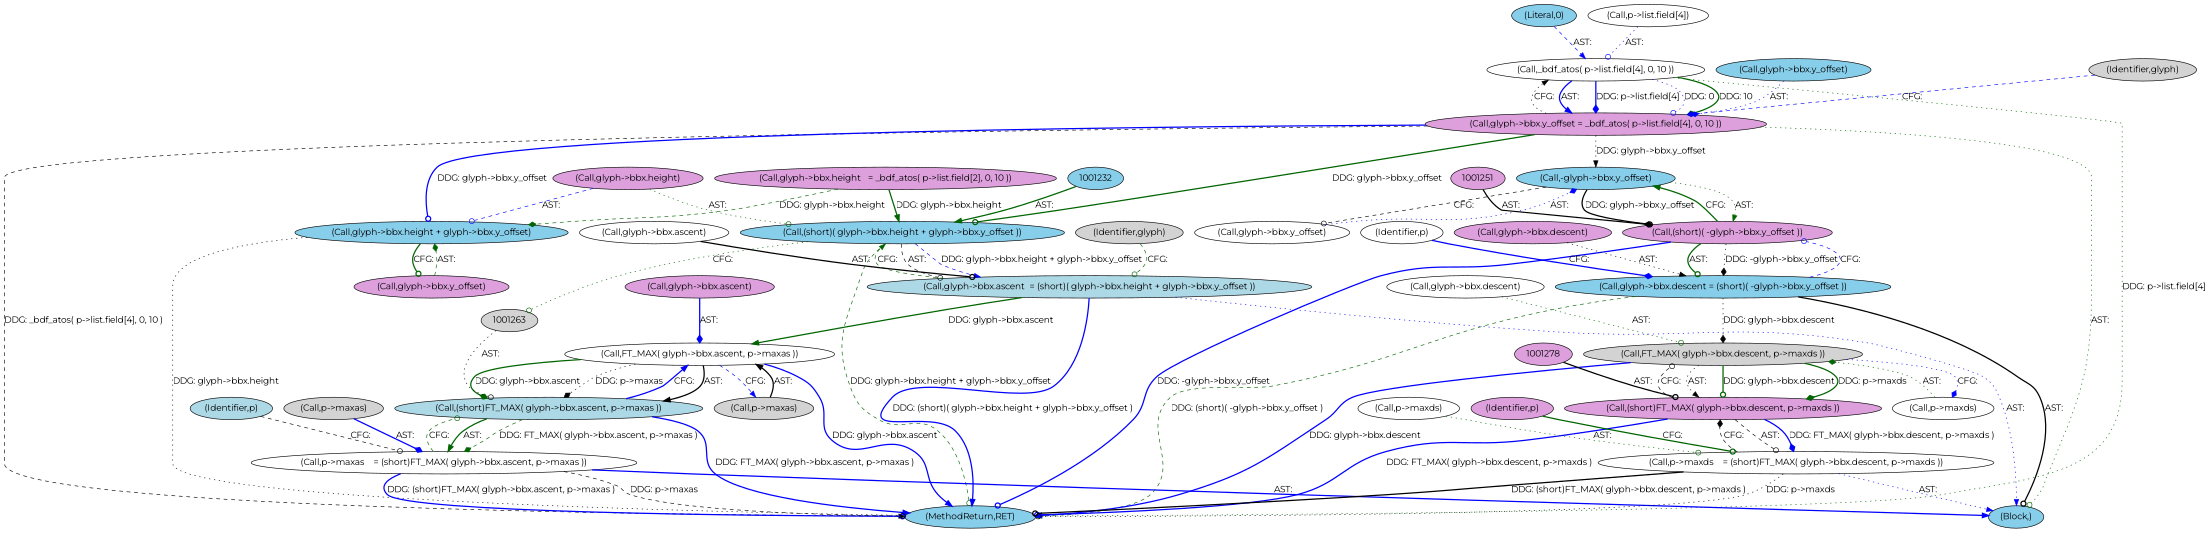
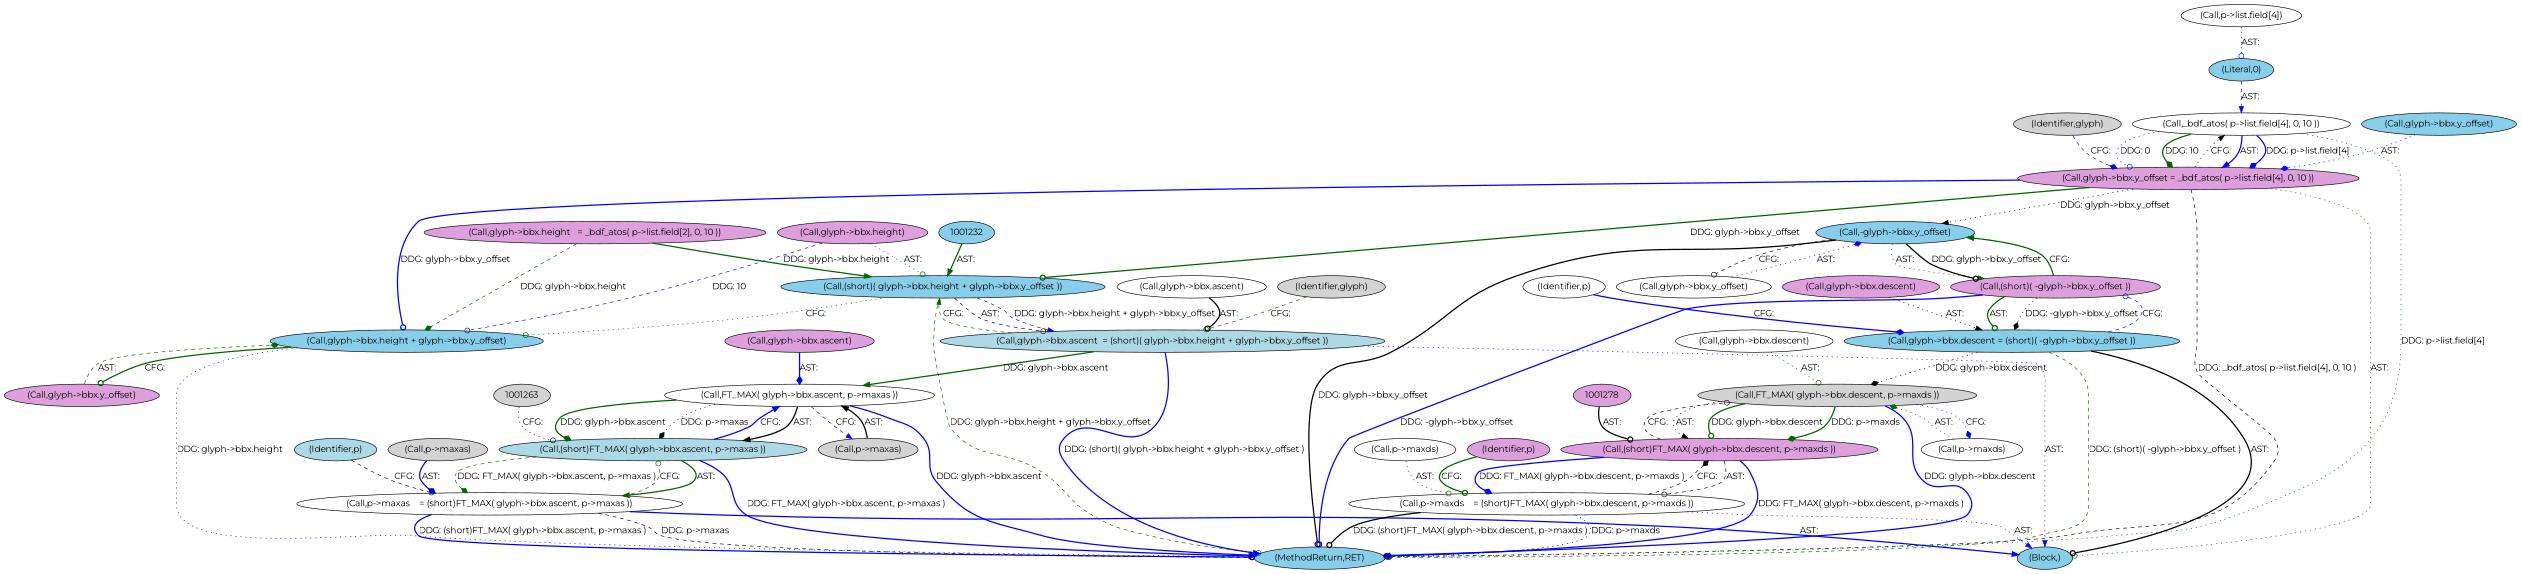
  digraph {
    fontname=Montserrat
    node [fillcolor=white fontname=Montserrat style=filled]
    edge [arrowhead=odot color=blue fontname=Montserrat style=bold]
    n1 [label="(Call,_bdf_atos( p->list.field[4], 0, 10 ))"]
    n2 [fillcolor=plum label="(Call,glyph->bbx.y_offset = _bdf_atos( p->list.field[4], 0, 10 ))"]
    n3 [fillcolor=skyblue label="(MethodReturn,RET)"]
    n4 [fillcolor=skyblue label="(Call,(short)( glyph->bbx.height + glyph->bbx.y_offset ))"]
    n5 [fillcolor=skyblue label="(Call,glyph->bbx.height + glyph->bbx.y_offset)"]
    n6 [fillcolor=skyblue label="(Call,-glyph->bbx.y_offset)"]
    n7 [fillcolor=skyblue label="(Block,)"]
    n8 [fillcolor=lightblue label="(Call,glyph->bbx.ascent  = (short)( glyph->bbx.height + glyph->bbx.y_offset ))"]
    n9 [fillcolor=plum label="(Call,glyph->bbx.y_offset)"]
    n10 [fillcolor=plum label="(Call,(short)( -glyph->bbx.y_offset ))"]
    n11 [label="(Call,glyph->bbx.y_offset)"]
    n12 [label="(Call,FT_MAX( glyph->bbx.ascent, p->maxas ))"]
    n13 [fillcolor=lightblue label="(Call,(short)FT_MAX( glyph->bbx.ascent, p->maxas ))"]
    n14 [fillcolor=lightgrey label="(Call,p->maxas)"]
    n15 [label="(Call,p->maxas    = (short)FT_MAX( glyph->bbx.ascent, p->maxas ))"]
    n16 [fillcolor=skyblue label="(Call,glyph->bbx.descent = (short)( -glyph->bbx.y_offset ))"]
    n17 [fillcolor=lightgrey label="(Call,FT_MAX( glyph->bbx.descent, p->maxds ))"]
    n18 [fillcolor=plum label="(Call,(short)FT_MAX( glyph->bbx.descent, p->maxds ))"]
    n19 [label="(Call,p->maxds)"]
    n20 [label="(Call,p->maxds    = (short)FT_MAX( glyph->bbx.descent, p->maxds ))"]
    n21 [label="(Call,glyph->bbx.descent)"]
    n22 [fillcolor=plum label="(Call,glyph->bbx.height   = _bdf_atos( p->list.field[2], 0, 10 ))"]
    n23 [fillcolor=skyblue label="(Call,glyph->bbx.y_offset)"]
    n24 [fillcolor=skyblue label="(Literal,0)"]
    n25 [fillcolor=plum label="(Identifier,p)"]
    n26 [fillcolor=plum label="(Call,glyph->bbx.height)"]
    n27 [label="(Identifier,p)"]
    n28 [label="(Call,glyph->bbx.ascent)"]
    n29 [fillcolor=lightgrey label="(Identifier,glyph)"]
    n30 [fillcolor=plum label="(Call,glyph->bbx.descent)"]
    n31 [label="(Call,p->list.field[4])"]
    n32 [fillcolor=lightgrey label="(Call,p->maxas)"]
    n33 [label="(Call,p->maxds)"]
    n34 [fillcolor=lightgrey label="(Identifier,glyph)"]
    n35 [fillcolor=plum label="(Call,glyph->bbx.ascent)"]
    n36 [fillcolor=lightblue label="(Identifier,p)"]
    1001232 [fillcolor=skyblue]
    1001263 [fillcolor=lightgrey]
-   1001251 [fillcolor=plum]
    1001278 [fillcolor=plum]
    n1 -> n2 [arrowhead=normal label="AST: "]
    n1 -> n2 [arrowhead=diamond label="DDG: p->list.field[4]"]
    n1 -> n2 [label="DDG: 0" style=dotted]
    n1 -> n2 [arrowhead=diamond color=darkgreen label="DDG: 10"]
    n1 -> n3 [arrowhead=normal color=darkgreen label="DDG: p->list.field[4]" style=dotted]
    n2 -> n1 [arrowhead=normal color=black label="CFG: " style=dotted]
    n2 -> n3 [arrowhead=normal color=black label="DDG: _bdf_atos( p->list.field[4], 0, 10 )" style=dashed]
    n2 -> n4 [color=darkgreen label="DDG: glyph->bbx.y_offset"]
    n2 -> n5 [label="DDG: glyph->bbx.y_offset"]
    n2 -> n6 [arrowhead=normal color=black label="DDG: glyph->bbx.y_offset" style=dotted]
    n2 -> n7 [color=darkgreen label="AST: " style=dotted]
    n4 -> n3 [color=darkgreen label="DDG: glyph->bbx.height + glyph->bbx.y_offset" style=dashed]
-   n4 -> 1001263 [color=darkgreen label="CFG: " style=dotted]
+   n4 -> n5 [color=darkgreen label="CFG: " style=dotted]
    n4 -> n8 [color=black label="AST: " style=dashed]
    n4 -> n8 [arrowhead=normal label="DDG: glyph->bbx.height + glyph->bbx.y_offset" style=dashed]
-   n5 -> n3 [color=black label="DDG: glyph->bbx.height" style=dotted]
+   n5 -> n3 [label="DDG: glyph->bbx.height" style=dotted]
    n5 -> n9 [color=darkgreen label="CFG: "]
+   n6 -> n3 [color=black label="DDG: glyph->bbx.y_offset"]
    n6 -> n10 [arrowhead=normal color=darkgreen label="AST: " style=dotted]
    n6 -> n10 [color=black label="DDG: glyph->bbx.y_offset"]
    n6 -> n11 [color=black label="CFG: " style=dashed]
    n8 -> n3 [arrowhead=normal label="DDG: (short)( glyph->bbx.height + glyph->bbx.y_offset )"]
    n8 -> n4 [arrowhead=normal color=darkgreen label="CFG: " style=dashed]
    n8 -> n7 [arrowhead=normal label="AST: " style=dotted]
    n8 -> n12 [arrowhead=normal color=darkgreen label="DDG: glyph->bbx.ascent"]
    n9 -> n5 [arrowhead=diamond color=darkgreen label="AST: " style=dashed]
    n10 -> n3 [label="DDG: -glyph->bbx.y_offset"]
    n10 -> n6 [arrowhead=normal color=darkgreen label="CFG: "]
    n10 -> n16 [color=darkgreen label="AST: "]
    n10 -> n16 [arrowhead=diamond color=black label="DDG: -glyph->bbx.y_offset" style=dotted]
    n11 -> n6 [arrowhead=diamond label="AST: " style=dotted]
    n12 -> n3 [arrowhead=normal label="DDG: glyph->bbx.ascent"]
    n12 -> n13 [arrowhead=normal color=black label="AST: "]
    n12 -> n13 [arrowhead=diamond color=darkgreen label="DDG: glyph->bbx.ascent"]
    n12 -> n13 [arrowhead=diamond color=black label="DDG: p->maxas" style=dotted]
    n12 -> n14 [arrowhead=normal label="CFG: " style=dashed]
    n13 -> n3 [arrowhead=normal label="DDG: FT_MAX( glyph->bbx.ascent, p->maxas )"]
    n13 -> n12 [arrowhead=normal label="CFG: "]
    n13 -> n15 [arrowhead=normal color=darkgreen label="AST: "]
    n13 -> n15 [arrowhead=diamond color=darkgreen label="DDG: FT_MAX( glyph->bbx.ascent, p->maxas )" style=dashed]
    n14 -> n12 [arrowhead=normal color=black label="AST: "]
    n15 -> n3 [label="DDG: (short)FT_MAX( glyph->bbx.ascent, p->maxas )"]
    n15 -> n3 [color=black label="DDG: p->maxas" style=dashed]
    n15 -> n7 [arrowhead=normal label="AST: "]
    n15 -> n13 [color=darkgreen label="CFG: " style=dashed]
    n16 -> n3 [arrowhead=diamond color=darkgreen label="DDG: (short)( -glyph->bbx.y_offset )" style=dashed]
    n16 -> n7 [color=black label="AST: "]
    n16 -> n10 [label="CFG: " style=dashed]
    n16 -> n17 [arrowhead=diamond color=black label="DDG: glyph->bbx.descent" style=dotted]
    n17 -> n3 [arrowhead=normal label="DDG: glyph->bbx.descent"]
    n17 -> n18 [arrowhead=normal color=black label="AST: " style=dotted]
    n17 -> n18 [color=darkgreen label="DDG: glyph->bbx.descent"]
    n17 -> n18 [arrowhead=diamond color=darkgreen label="DDG: p->maxds"]
    n17 -> n19 [arrowhead=diamond label="CFG: " style=dotted]
    n18 -> n3 [label="DDG: FT_MAX( glyph->bbx.descent, p->maxds )"]
    n18 -> n17 [color=black label="CFG: " style=dashed]
    n18 -> n20 [color=black label="AST: " style=dashed]
    n18 -> n20 [arrowhead=diamond label="DDG: FT_MAX( glyph->bbx.descent, p->maxds )"]
    n19 -> n17 [arrowhead=diamond color=darkgreen label="AST: " style=dotted]
    n20 -> n3 [color=black label="DDG: (short)FT_MAX( glyph->bbx.descent, p->maxds )"]
    n20 -> n3 [color=black label="DDG: p->maxds" style=dotted]
    n20 -> n7 [arrowhead=normal label="AST: " style=dotted]
    n20 -> n18 [arrowhead=diamond color=black label="CFG: " style=dashed]
    n21 -> n17 [color=darkgreen label="AST: " style=dotted]
    n22 -> n4 [arrowhead=normal color=darkgreen label="DDG: glyph->bbx.height"]
    n22 -> n5 [arrowhead=diamond color=darkgreen label="DDG: glyph->bbx.height" style=dashed]
    n23 -> n2 [arrowhead=diamond label="AST: " style=dotted]
    n24 -> n1 [arrowhead=normal label="AST: " style=dashed]
    n25 -> n20 [color=darkgreen label="CFG: "]
    n26 -> n4 [color=darkgreen label="AST: " style=dotted]
-   n26 -> n5 [label="AST: " style=dashed]
+   n26 -> n5 [label="DDG: 10" style=dashed]
    n27 -> n16 [arrowhead=diamond label="CFG: "]
    n28 -> n8 [color=black label="AST: "]
    n29 -> n2 [arrowhead=diamond label="CFG: " style=dashed]
    n30 -> n16 [arrowhead=normal color=black label="AST: " style=dotted]
-   n31 -> n1 [label="AST: " style=dotted]
+   n31 -> n24 [label="AST: " style=dotted]
    n32 -> n15 [arrowhead=diamond label="AST: "]
    n33 -> n20 [color=darkgreen label="AST: " style=dotted]
    n34 -> n8 [color=darkgreen label="CFG: " style=dashed]
    n35 -> n12 [arrowhead=diamond label="AST: "]
    n36 -> n15 [color=black label="CFG: " style=dashed]
    1001232 -> n4 [arrowhead=normal color=darkgreen label="AST: "]
-   1001263 -> n13 [color=black label="AST: " style=dotted]
-   1001251 -> n10 [arrowhead=diamond color=black label="AST: "]
+   1001263 -> n13 [color=black label="CFG: " style=dotted]
    1001278 -> n18 [color=black label="AST: "]
  }
